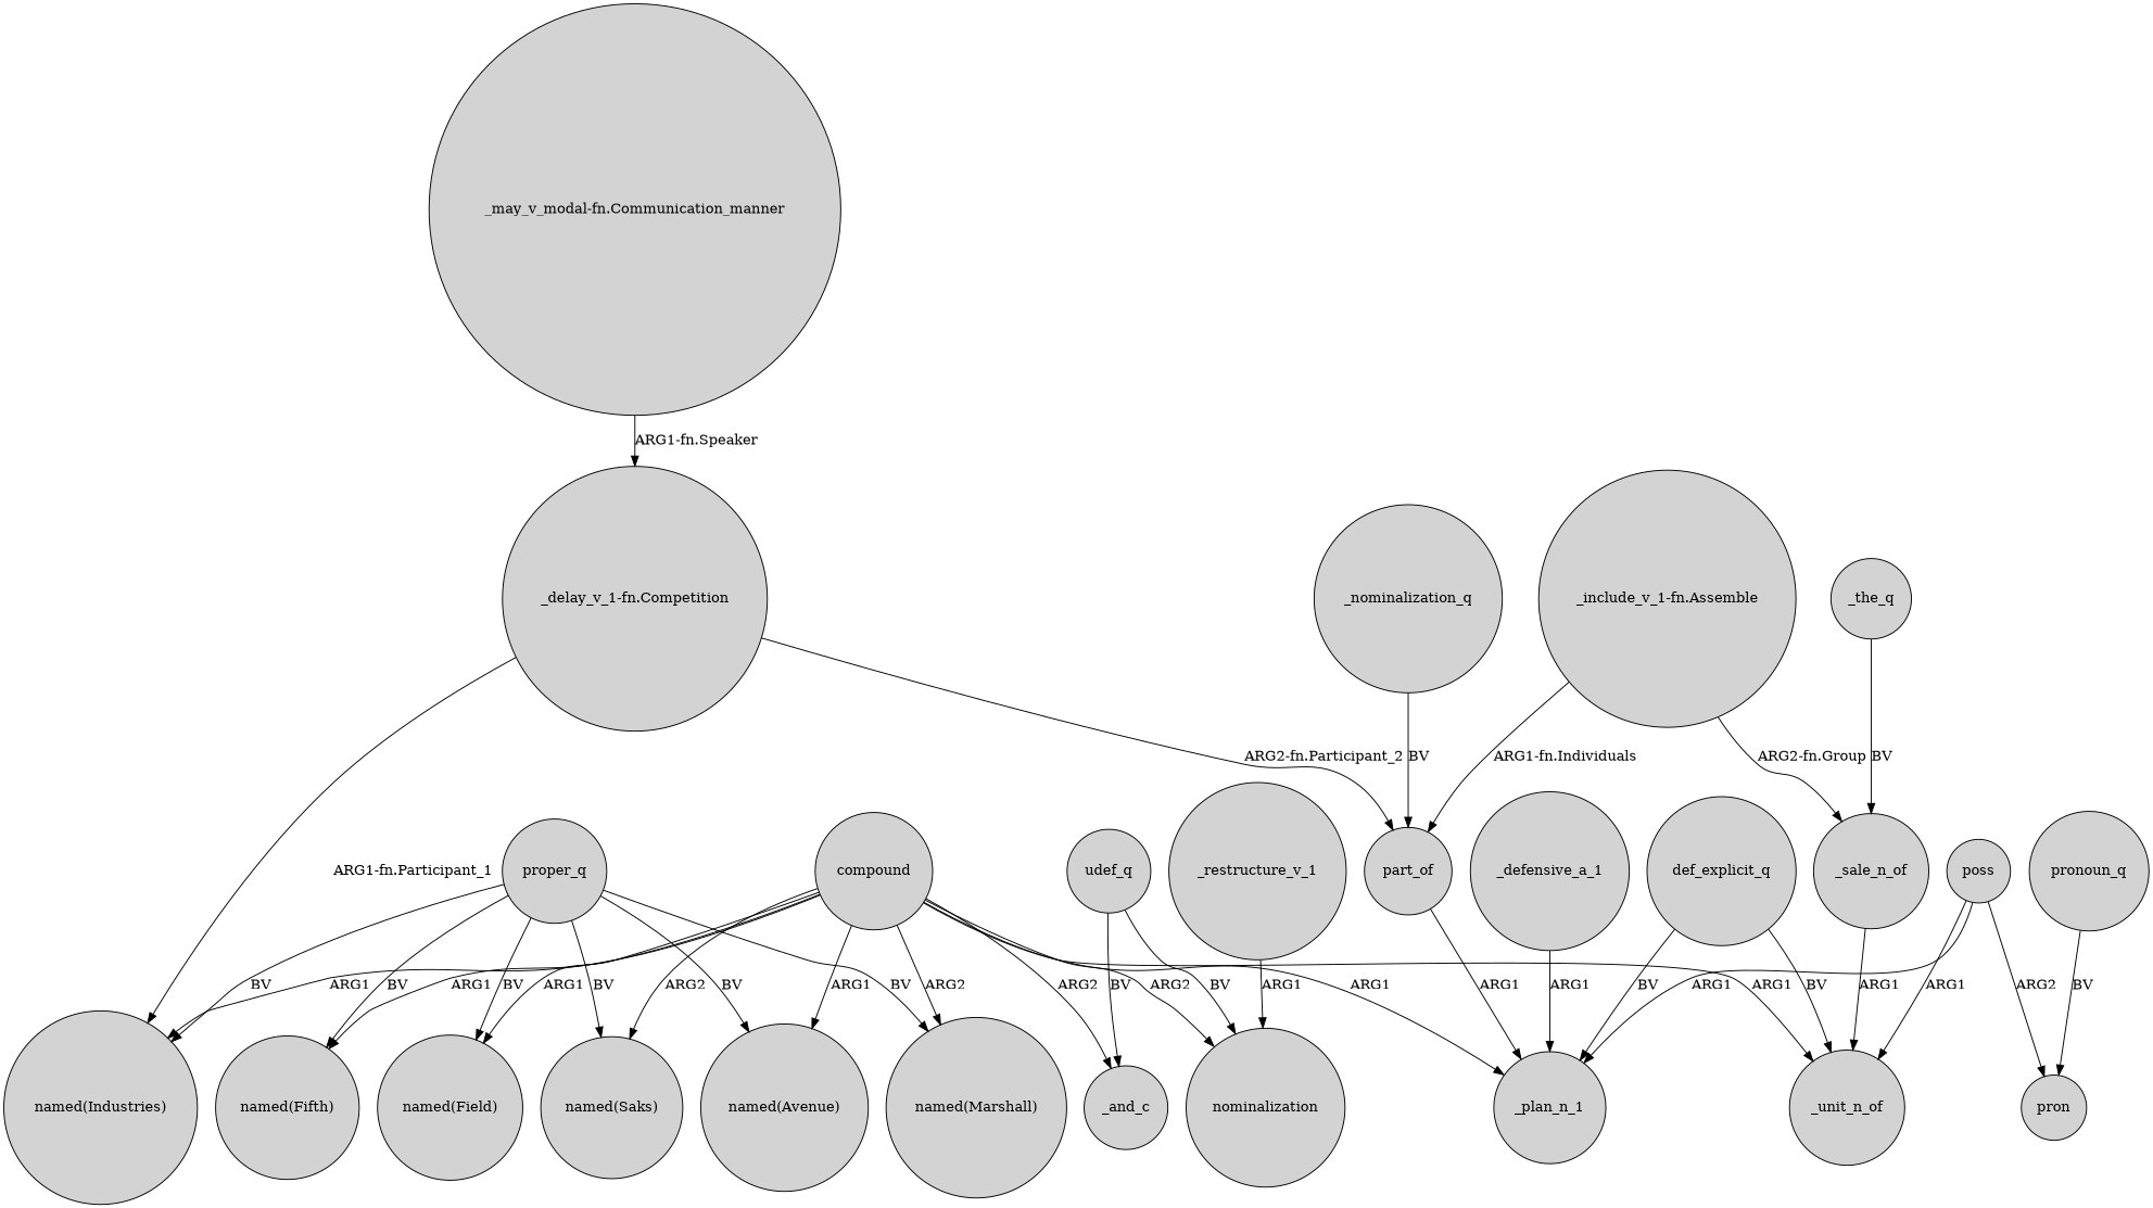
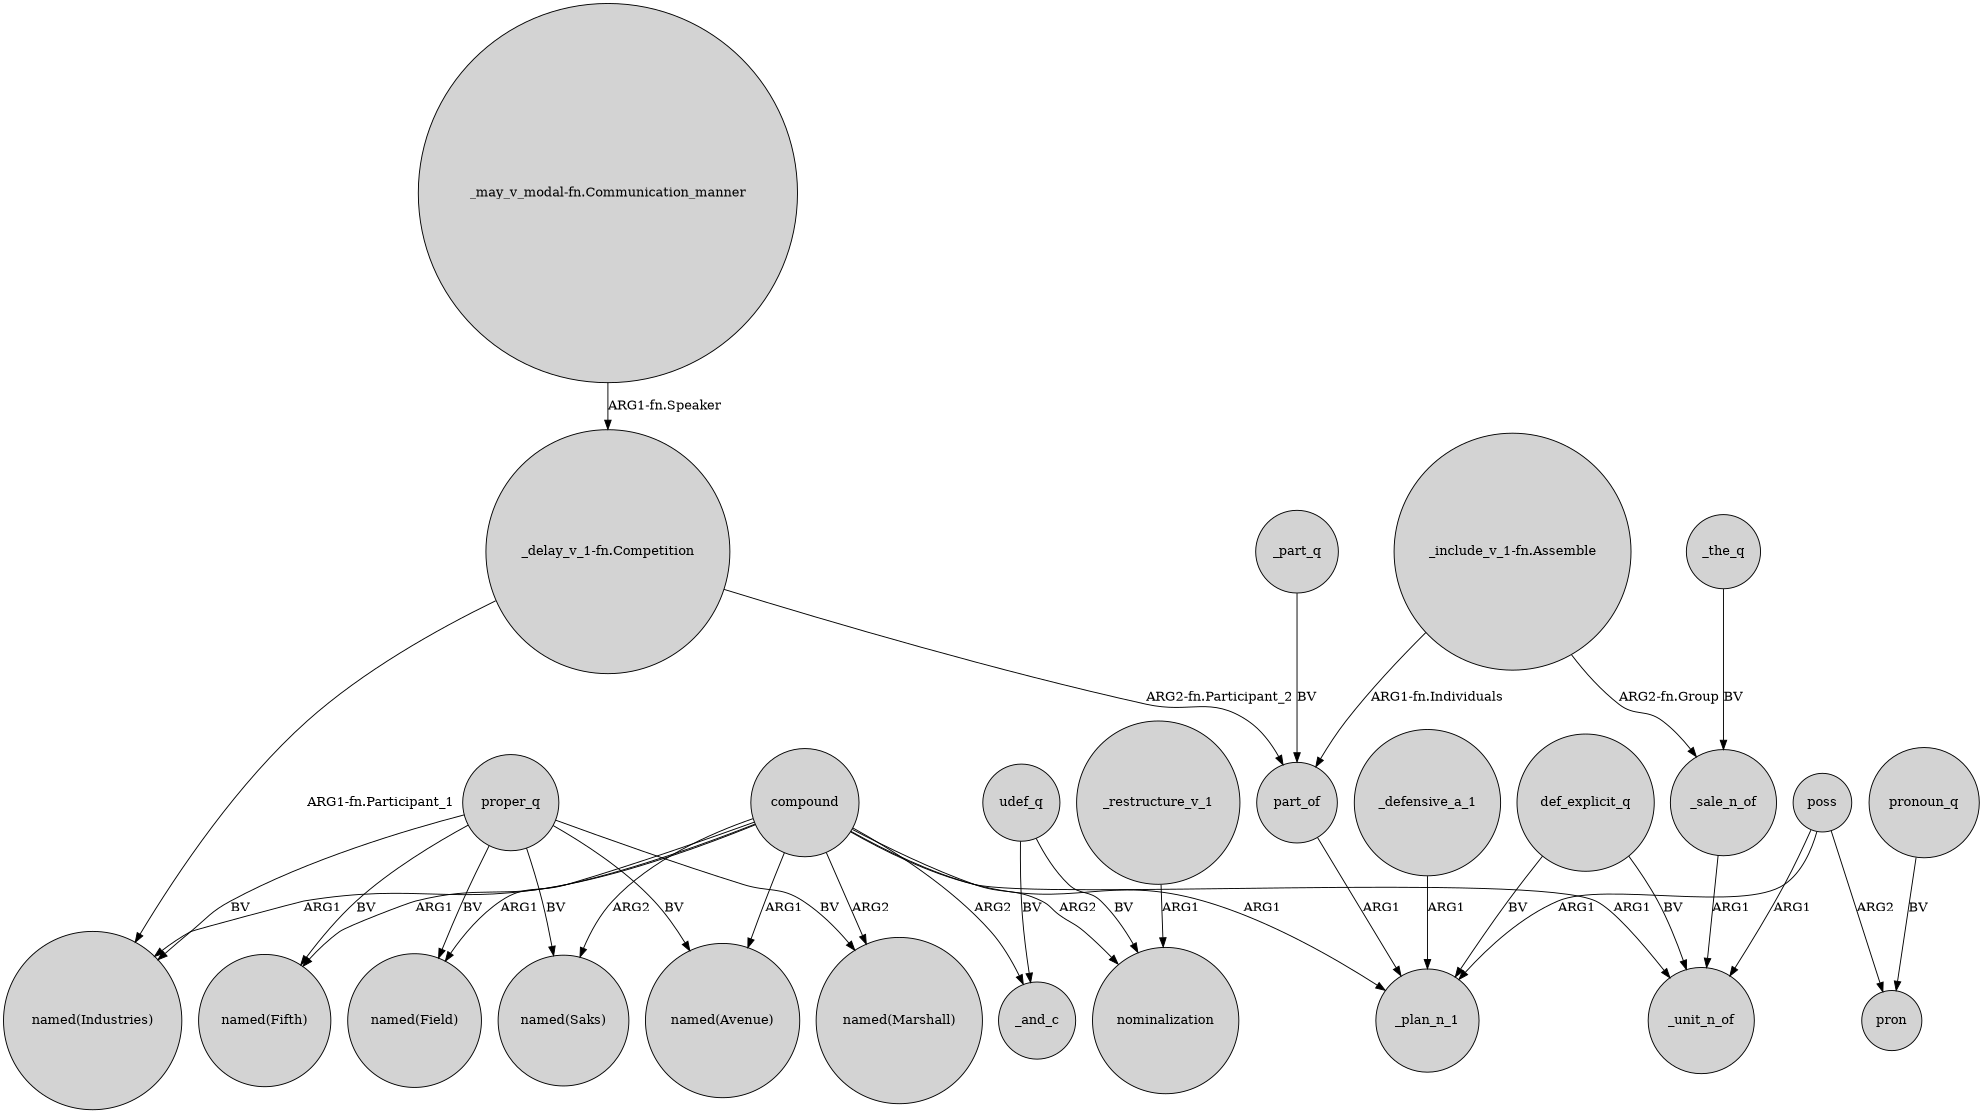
  digraph {
    node [shape=circle style=filled]
    proper_q
    "named(Industries)"
    "named(Saks)"
    "named(Marshall)"
    "named(Fifth)"
    "named(Field)"
    "named(Avenue)"
    compound
    _plan_n_1
    nominalization
    _and_c
    _unit_n_of
    def_explicit_q
    udef_q
    _restructure_v_1
    "_include_v_1-fn.Assemble"
    _sale_n_of
    part_of
    "_delay_v_1-fn.Competition"
    _defensive_a_1
    pronoun_q
    pron
    poss
-   _part_q [label=_nominalization_q]
+   _part_q
    "_may_v_modal-fn.Communication_manner"
    _the_q
    proper_q -> "named(Industries)" [label=BV]
    proper_q -> "named(Saks)" [label=BV]
    proper_q -> "named(Marshall)" [label=BV]
    proper_q -> "named(Fifth)" [label=BV]
    proper_q -> "named(Field)" [label=BV]
    proper_q -> "named(Avenue)" [label=BV]
    compound -> "named(Industries)" [label=ARG1]
    compound -> "named(Saks)" [label=ARG2]
    compound -> "named(Marshall)" [label=ARG2]
    compound -> "named(Fifth)" [label=ARG1]
    compound -> "named(Field)" [label=ARG1]
    compound -> "named(Avenue)" [label=ARG1]
    compound -> _plan_n_1 [label=ARG1]
    compound -> nominalization [label=ARG2]
    compound -> _and_c [label=ARG2]
    compound -> _unit_n_of [label=ARG1]
    def_explicit_q -> _plan_n_1 [label=BV]
    def_explicit_q -> _unit_n_of [label=BV]
    udef_q -> nominalization [label=BV]
    udef_q -> _and_c [label=BV]
    _restructure_v_1 -> nominalization [label=ARG1]
    "_include_v_1-fn.Assemble" -> _sale_n_of [label="ARG2-fn.Group"]
    "_include_v_1-fn.Assemble" -> part_of [label="ARG1-fn.Individuals"]
    _sale_n_of -> _unit_n_of [label=ARG1]
    part_of -> _plan_n_1 [label=ARG1]
    "_delay_v_1-fn.Competition" -> "named(Industries)" [label="ARG1-fn.Participant_1"]
    "_delay_v_1-fn.Competition" -> part_of [label="ARG2-fn.Participant_2"]
    _defensive_a_1 -> _plan_n_1 [label=ARG1]
    pronoun_q -> pron [label=BV]
    poss -> _plan_n_1 [label=ARG1]
    poss -> _unit_n_of [label=ARG1]
    poss -> pron [label=ARG2]
    _part_q -> part_of [label=BV]
    "_may_v_modal-fn.Communication_manner" -> "_delay_v_1-fn.Competition" [label="ARG1-fn.Speaker"]
    _the_q -> _sale_n_of [label=BV]
  }
